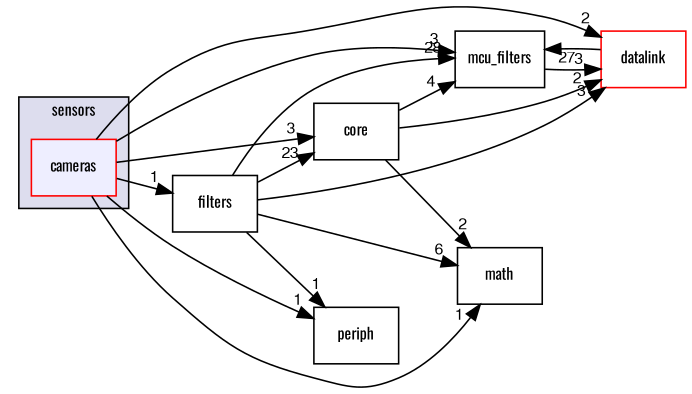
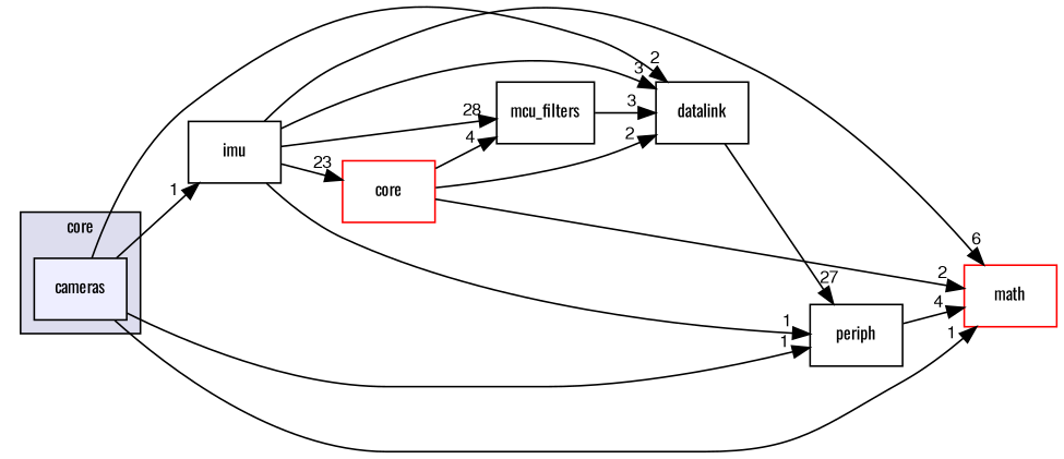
  digraph {
    compound=true
    fontname=Oswald
    rankdir=LR
    node [fontname=Oswald fontsize=10 shape=box]
    edge [fontname=Oswald headlabel=1 labeldistance=1.5 labelfontname=FreeSans labelfontsize=10]
-   n1 [fillcolor="#eeeeff" label=cameras pencolor=black style=filled color=red]
-   n2 [label=filters]
-   n3 [label=core]
+   n1 [fillcolor="#eeeeff" label=cameras pencolor=black style=filled]
+   n2 [label=imu]
+   n3 [label=core color=red]
    n4 [label=mcu_filters]
    n5 [label=periph]
-   n6 [color=red fillcolor=white label=datalink style=filled]
-   n7 [color=black fillcolor=white label=math style=filled]
+   n6 [color=black fillcolor=white label=datalink style=filled]
+   n7 [color=red fillcolor=white label=math style=filled]
    subgraph cluster_1 {
      bgcolor="#ddddee"
      fontsize=10
-     label=sensors
+     label=core
      pencolor=black
      n1
    }
    n1 -> n2
-   n1 -> n3 [headlabel=3]
-   n1 -> n4 [headlabel=3]
    n1 -> n5
    n1 -> n6 [headlabel=2]
    n1 -> n7
    n2 -> n3 [headlabel=23]
    n2 -> n4 [headlabel=28]
    n2 -> n5
    n2 -> n6 [headlabel=3]
    n2 -> n7 [headlabel=6]
    n3 -> n4 [headlabel=4]
    n3 -> n6 [headlabel=2]
    n3 -> n7 [headlabel=2]
    n4 -> n6 [headlabel=3]
-   n6 -> n4 [headlabel=27]
+   n5 -> n7 [headlabel=4]
+   n6 -> n5 [headlabel=27]
  }
